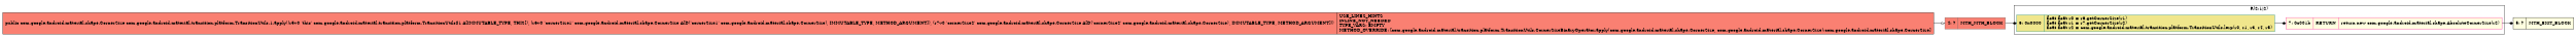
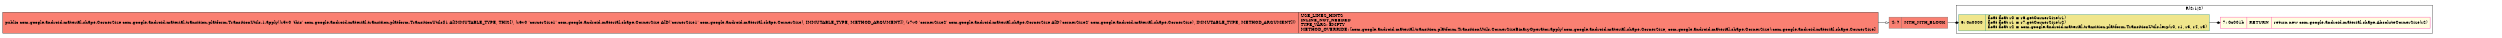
  digraph {
    fontname="DejaVu Serif"
    rankdir=LR
    node [color=black fillcolor=lightyellow fontname="DejaVu Serif" shape=record style=filled]
    edge [arrowhead=diamond fontname="DejaVu Serif"]
    n1 [color=teal fillcolor=khaki label="{6\:\ 0x0000|float float r0 = r6.getCornerSize(r1)\lfloat float r1 = r7.getCornerSize(r2)\lfloat float r2 = com.google.android.material.transition.platform.TransitionUtils.lerp(r0, r1, r3, r4, r5)\l}"]
    n2 [color=deeppink label="{7\:\ 0x001b|RETURN\l|return new com.google.android.material.shape.AbsoluteCornerSize(r2)\l}"]
-   n3 [label="{5\:\ ?|MTH_EXIT_BLOCK\l}"]
    n4 [color=gray40 fillcolor=salmon label="{4\:\ ?|MTH_MTH_BLOCK\l}"]
    n5 [fillcolor=salmon label="{public com.google.android.material.shape.CornerSize com.google.android.material.transition.platform.TransitionUtils.1.apply((r5v0 'this' com.google.android.material.transition.platform.TransitionUtils$1 A[IMMUTABLE_TYPE, THIS]), (r6v0 'cornerSize1' com.google.android.material.shape.CornerSize A[D('cornerSize1' com.google.android.material.shape.CornerSize), IMMUTABLE_TYPE, METHOD_ARGUMENT]), (r7v0 'cornerSize2' com.google.android.material.shape.CornerSize A[D('cornerSize2' com.google.android.material.shape.CornerSize), IMMUTABLE_TYPE, METHOD_ARGUMENT]))  | USE_LINES_HINTS\lINLINE_NOT_NEEDED\lTYPE_VARS: EMPTY\lMETHOD_OVERRIDE: [com.google.android.material.transition.platform.TransitionUtils.CornerSizeBinaryOperator.apply(com.google.android.material.shape.CornerSize, com.google.android.material.shape.CornerSize):com.google.android.material.shape.CornerSize]\l}"]
    subgraph cluster_1 {
      label="R(2:1|2)"
      n1
      n2
    }
    n1 -> n2
-   n2 -> n3
    n4 -> n1
    n5 -> n4 [arrowhead=onormal]
  }
